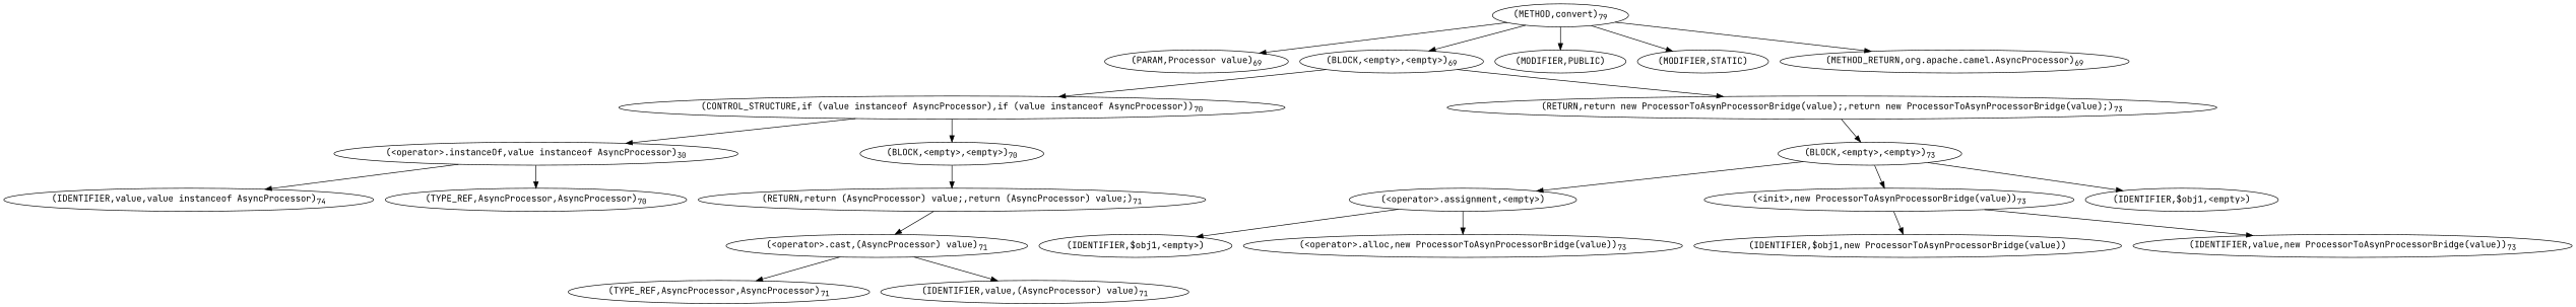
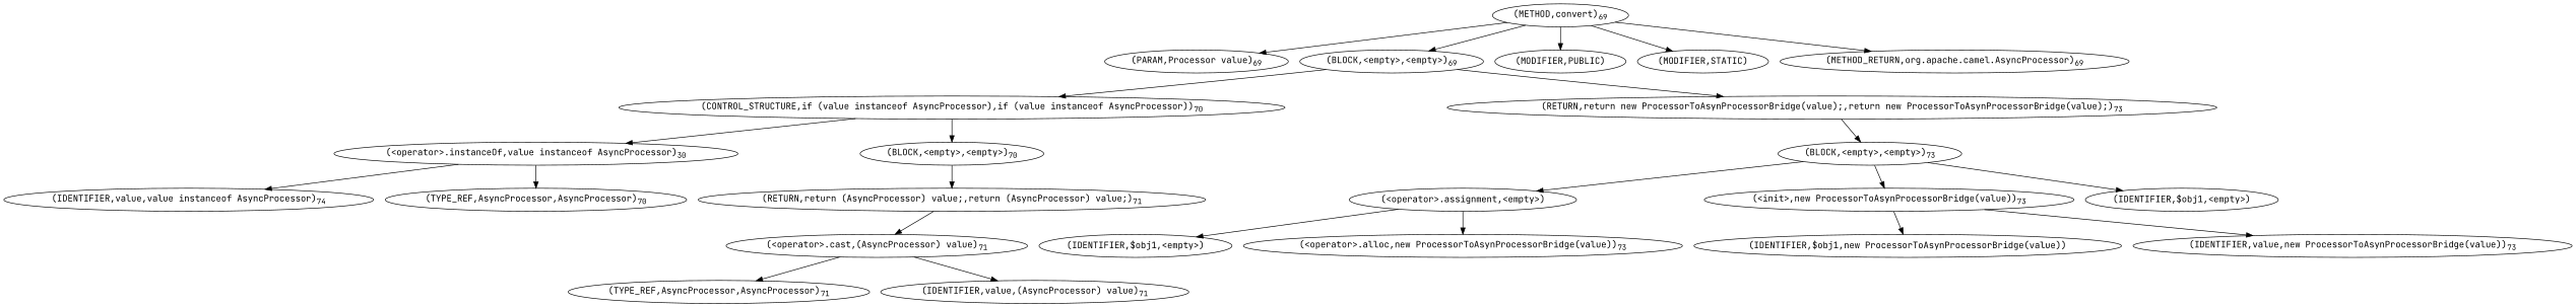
  digraph {
    fontname="JetBrains Mono"
    node [fontname="JetBrains Mono"]
    edge [fontname="JetBrains Mono"]
-   n1 [label=<(METHOD,convert)<SUB>79</SUB>>]
+   n1 [label=<(METHOD,convert)<SUB>69</SUB>>]
    n2 [label=<(PARAM,Processor value)<SUB>69</SUB>>]
    n3 [label=<(BLOCK,&lt;empty&gt;,&lt;empty&gt;)<SUB>69</SUB>>]
    n4 [label=<(MODIFIER,PUBLIC)>]
    n5 [label=<(MODIFIER,STATIC)>]
    n6 [label=<(METHOD_RETURN,org.apache.camel.AsyncProcessor)<SUB>69</SUB>>]
    n7 [label=<(CONTROL_STRUCTURE,if (value instanceof AsyncProcessor),if (value instanceof AsyncProcessor))<SUB>70</SUB>>]
    n8 [label=<(RETURN,return new ProcessorToAsynProcessorBridge(value);,return new ProcessorToAsynProcessorBridge(value);)<SUB>73</SUB>>]
    n9 [label=<(&lt;operator&gt;.instanceOf,value instanceof AsyncProcessor)<SUB>30</SUB>>]
    n10 [label=<(BLOCK,&lt;empty&gt;,&lt;empty&gt;)<SUB>70</SUB>>]
    n11 [label=<(BLOCK,&lt;empty&gt;,&lt;empty&gt;)<SUB>73</SUB>>]
    n12 [label=<(IDENTIFIER,value,value instanceof AsyncProcessor)<SUB>74</SUB>>]
    n13 [label=<(TYPE_REF,AsyncProcessor,AsyncProcessor)<SUB>70</SUB>>]
    n14 [label=<(RETURN,return (AsyncProcessor) value;,return (AsyncProcessor) value;)<SUB>71</SUB>>]
    n15 [label=<(&lt;operator&gt;.cast,(AsyncProcessor) value)<SUB>71</SUB>>]
    n16 [label=<(TYPE_REF,AsyncProcessor,AsyncProcessor)<SUB>71</SUB>>]
    n17 [label=<(IDENTIFIER,value,(AsyncProcessor) value)<SUB>71</SUB>>]
    n18 [label=<(&lt;operator&gt;.assignment,&lt;empty&gt;)>]
    n19 [label=<(&lt;init&gt;,new ProcessorToAsynProcessorBridge(value))<SUB>73</SUB>>]
    n20 [label=<(IDENTIFIER,$obj1,&lt;empty&gt;)>]
    n21 [label=<(IDENTIFIER,$obj1,&lt;empty&gt;)>]
    n22 [label=<(&lt;operator&gt;.alloc,new ProcessorToAsynProcessorBridge(value))<SUB>73</SUB>>]
    n23 [label=<(IDENTIFIER,$obj1,new ProcessorToAsynProcessorBridge(value))>]
    n24 [label=<(IDENTIFIER,value,new ProcessorToAsynProcessorBridge(value))<SUB>73</SUB>>]
    n1 -> n2
    n1 -> n3
    n1 -> n4
    n1 -> n5
    n1 -> n6
    n3 -> n7
    n3 -> n8
    n7 -> n9
    n7 -> n10
    n8 -> n11
    n9 -> n12
    n9 -> n13
    n10 -> n14
    n11 -> n18
    n11 -> n19
    n11 -> n20
    n14 -> n15
    n15 -> n16
    n15 -> n17
    n18 -> n21
    n18 -> n22
    n19 -> n23
    n19 -> n24
  }
